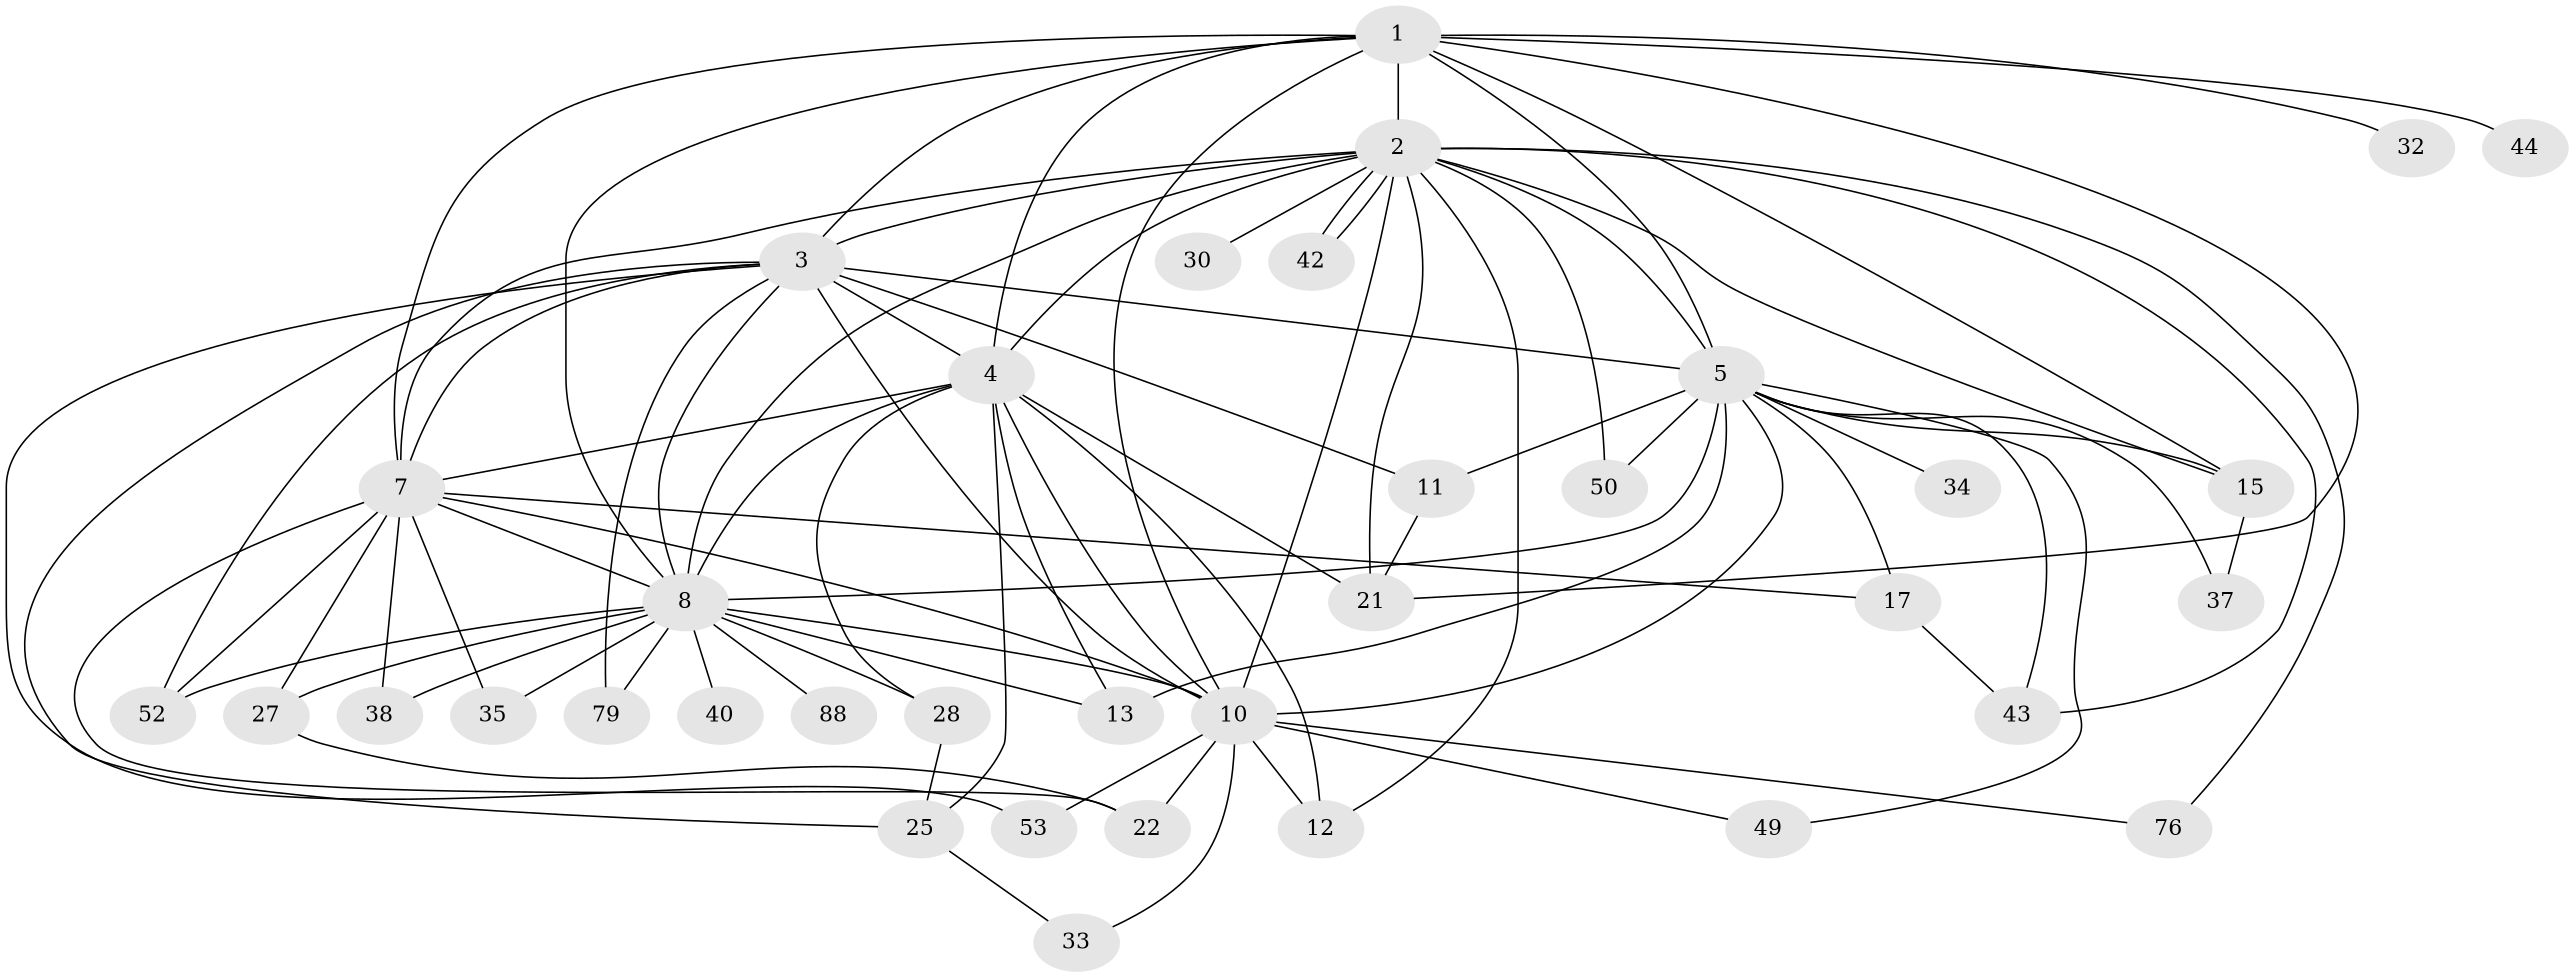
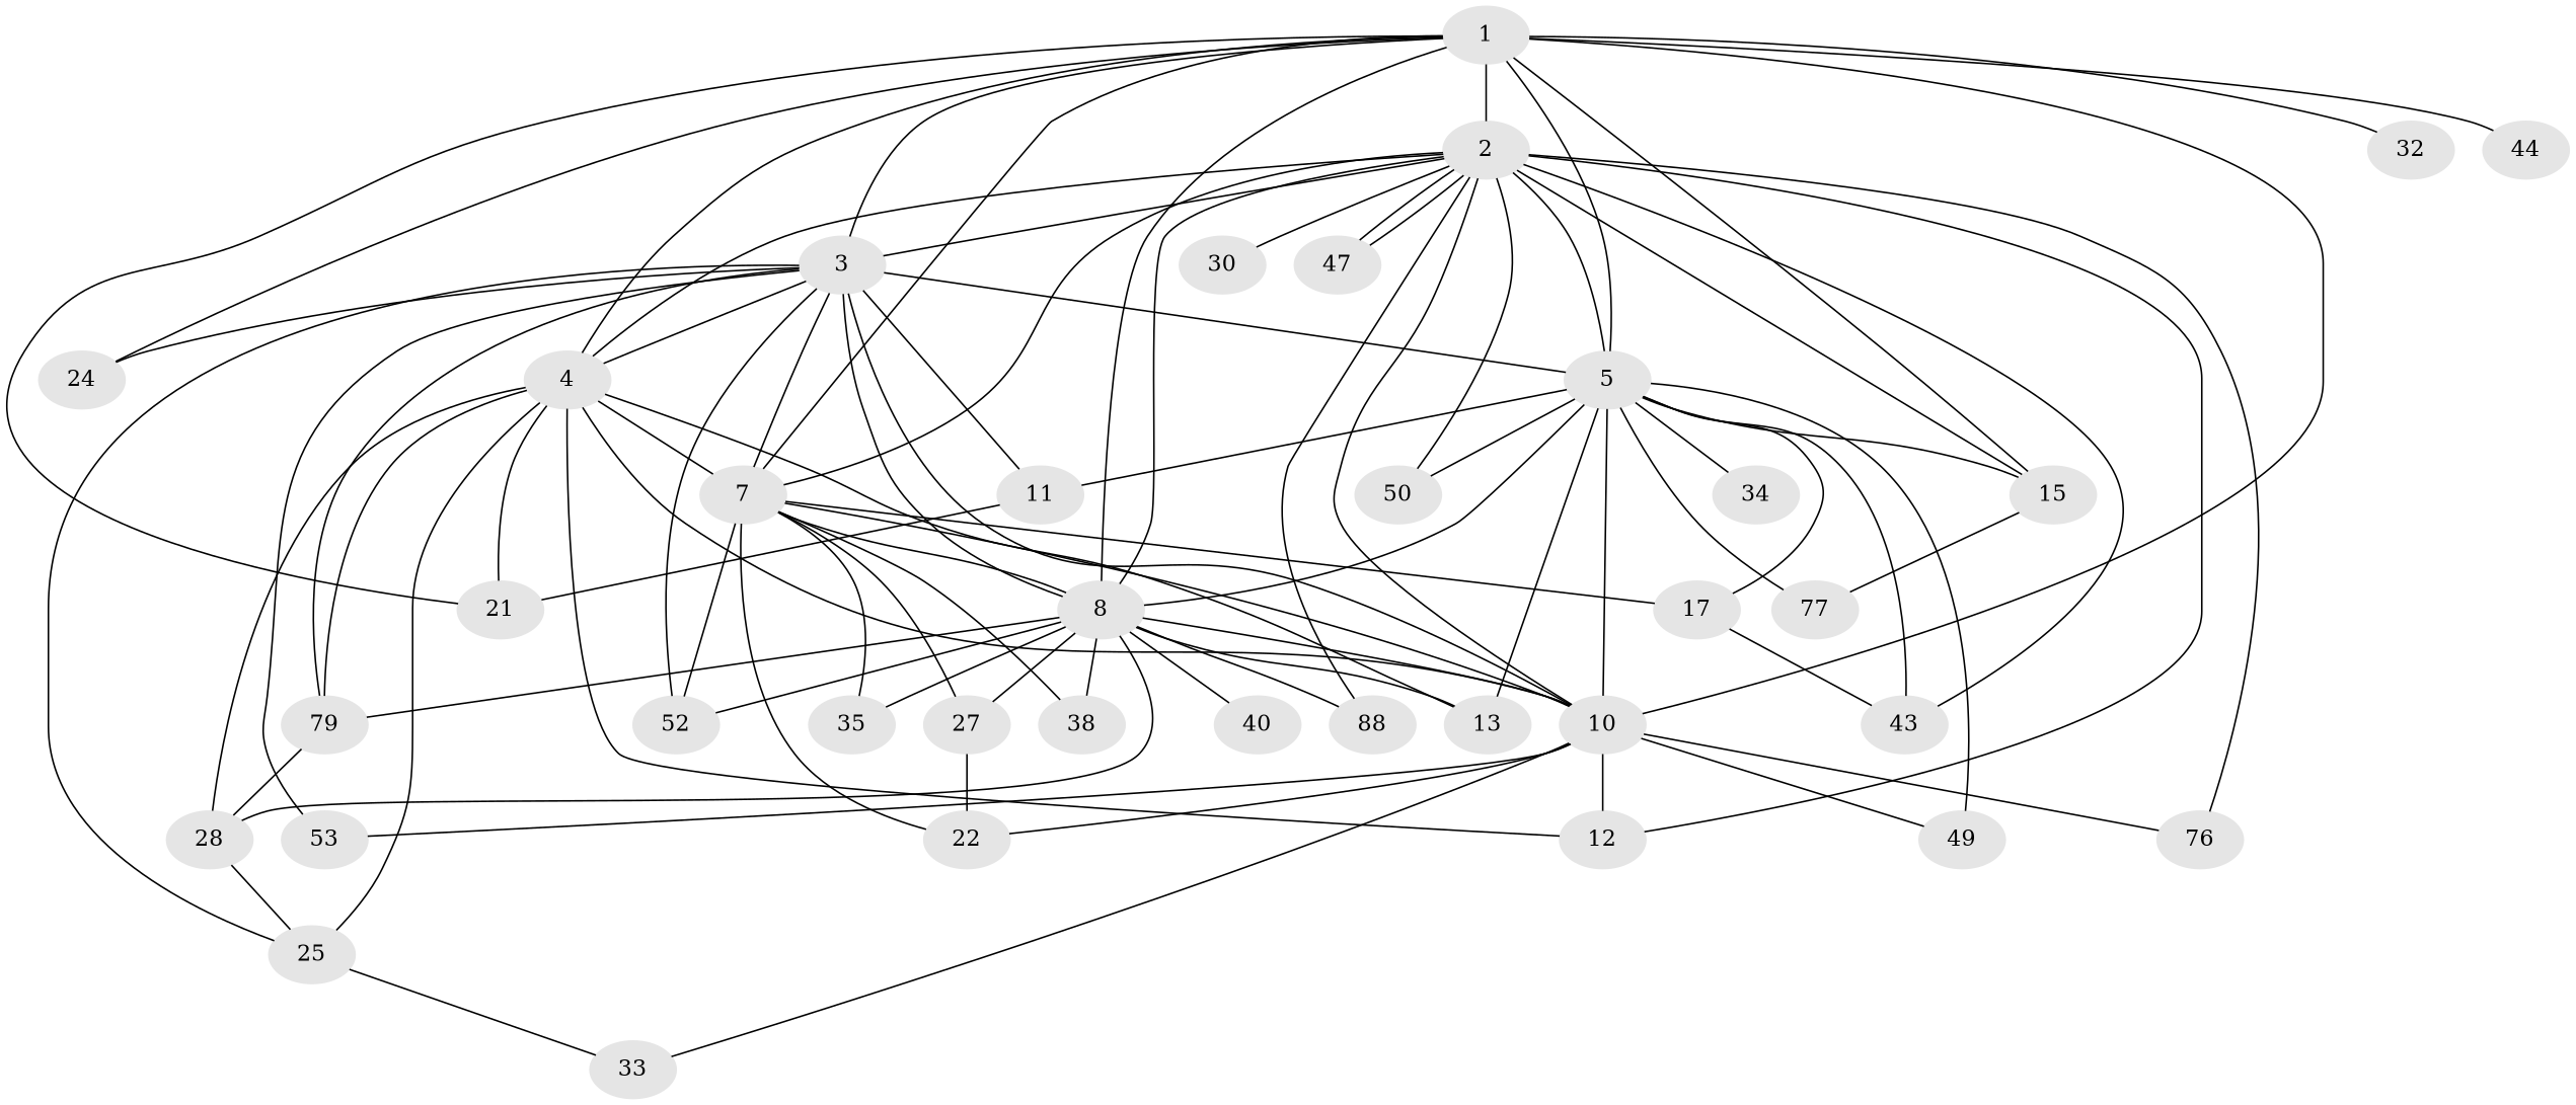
  graph {
    node [color=gray90 style=filled]
    1 [super="+6"]
    2 [super="+39"]
    3 [super="+20"]
    4 [super="+29"]
    5 [super="+9"]
    7 [super="+55"]
    8 [super="+31"]
    10 [super="+48"]
    15 [super="+28"]
    21
+   24
    32
    44
    12 [super="+41"]
    n15 [label=76]
    n16 [label=88]
    30
-   42
+   42 [label=47]
    43 [super="+51"]
    50
    11 [super="+14"]
    n22 [label=79]
    25 [super="+54"]
    53
    52
    13 [super="+47"]
    n27 [label=28 super="+26"]
    17 [super="+46"]
    34
-   37
+   37 [label=77]
    49
    22 [super="+36"]
    27
    35
    38
    40
    33
    1 -- 2 [weight=2]
    1 -- 3 [weight=2]
    1 -- 4 [weight=3]
    1 -- 5 [weight=4]
    1 -- 7 [weight=2]
    1 -- 8 [weight=2]
    1 -- 10 [weight=2]
    1 -- 15 [weight=2]
    1 -- 21
+   1 -- 24
    1 -- 32 [weight=2]
    1 -- 44
    2 -- 3
    2 -- 4
    2 -- 5 [weight=2]
    2 -- 7
    2 -- 8
    2 -- 10 [weight=2]
    2 -- 15
    2 -- 12
    2 -- n15
-   2 -- 21
+   2 -- n16
    2 -- 30
    2 -- 42
    2 -- 42
    2 -- 43
    2 -- 50
    3 -- 4
    3 -- 5 [weight=3]
    3 -- 7
    3 -- 8
    3 -- 10
+   3 -- 24
    3 -- 11
    3 -- n22
    3 -- 25
    3 -- 53
    3 -- 52
    4 -- 7
-   4 -- 8
+   4 -- n22
    4 -- 10
    4 -- 21 [weight=2]
    4 -- 12
    4 -- 25
    4 -- 13
    4 -- n27
    5 -- 8 [weight=3]
    5 -- 10 [weight=2]
    5 -- 15
    5 -- 43
    5 -- 50
    5 -- 11 [weight=2]
    5 -- 13
    5 -- 17
    5 -- 34 [weight=2]
    5 -- 37
    5 -- 49
    7 -- 8
    7 -- 10
    7 -- 52
    7 -- 17 [weight=2]
    7 -- 22
    7 -- 27
    7 -- 35
    7 -- 38
    8 -- 10
    8 -- n16
    8 -- n22
    8 -- 52
    8 -- 13
    8 -- n27
    8 -- 27
    8 -- 35
    8 -- 38
    8 -- 40
    10 -- 12
    10 -- n15
    10 -- 53
    10 -- 49
    10 -- 22
    10 -- 33
    15 -- 37
    11 -- 21
+   n22 -- n27
    25 -- 33
    n27 -- 25
    17 -- 43
    27 -- 22
  }
